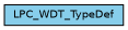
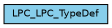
  digraph {
    rankdir=LR
-   n1 [color=black fillcolor=skyblue fontname=Helvetica fontsize=10 height=0.2 label=LPC_WDT_TypeDef shape=record style=filled width=0.4]
+   n1 [color=black fillcolor=skyblue fontname=Helvetica fontsize=10 height=0.2 label=LPC_LPC_TypeDef shape=record style=filled width=0.4]
  }
